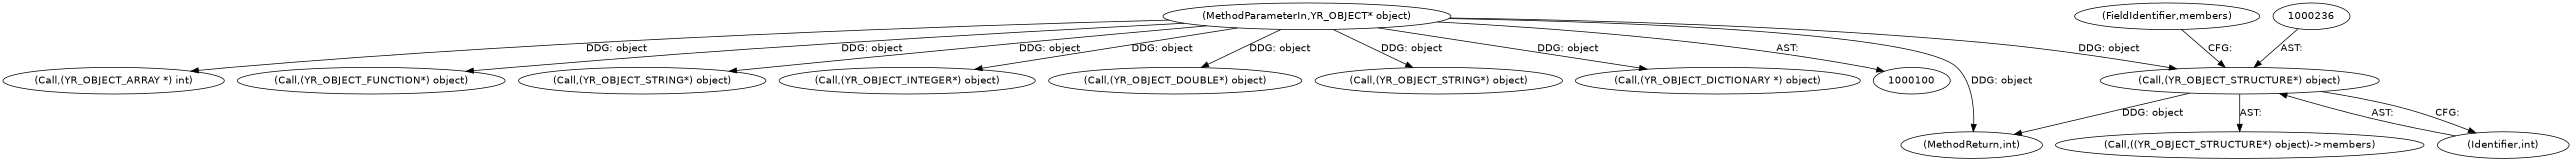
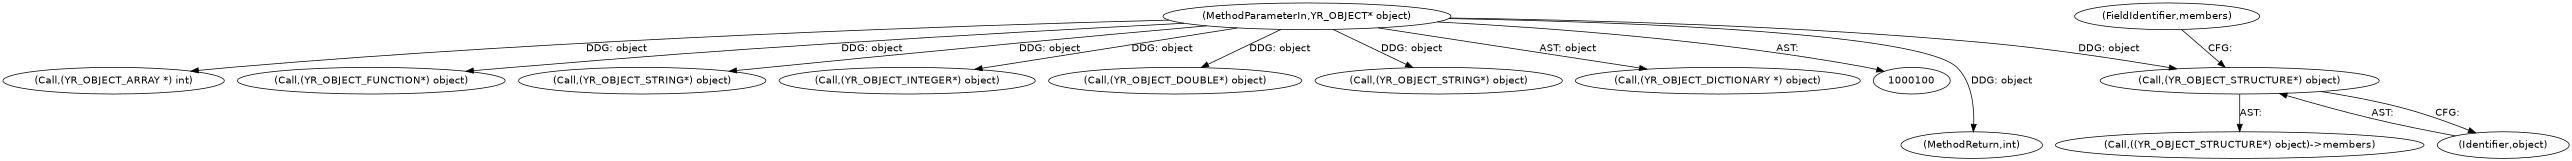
  digraph {
    fontname="DejaVu Sans"
    node [fontname="DejaVu Sans"]
    edge [fontname="DejaVu Sans"]
    n1 [label="(Call,(YR_OBJECT_STRUCTURE*) object)"]
-   n2 [label="(Identifier,int)"]
+   n2 [label="(Identifier,object)"]
    n3 [label="(Call,((YR_OBJECT_STRUCTURE*) object)->members)"]
    n4 [label="(MethodReturn,int)"]
    n5 [label="(MethodParameterIn,YR_OBJECT* object)"]
    n6 [label="(Call,(YR_OBJECT_ARRAY *) int)"]
    n7 [label="(Call,(YR_OBJECT_FUNCTION*) object)"]
    n8 [label="(Call,(YR_OBJECT_STRING*) object)"]
    n9 [label="(Call,(YR_OBJECT_INTEGER*) object)"]
    n10 [label="(Call,(YR_OBJECT_DOUBLE*) object)"]
    n11 [label="(Call,(YR_OBJECT_STRING*) object)"]
    n12 [label="(Call,(YR_OBJECT_DICTIONARY *) object)"]
    1000100
    n14 [label="(FieldIdentifier,members)"]
-   1000236
    n1 -> n2 [label="CFG: "]
    n1 -> n3 [label="AST: "]
-   n1 -> n4 [label="DDG: object"]
    n2 -> n1 [label="AST: "]
    n5 -> n1 [label="DDG: object"]
    n5 -> n4 [label="DDG: object"]
    n5 -> n6 [label="DDG: object"]
    n5 -> n7 [label="DDG: object"]
    n5 -> n8 [label="DDG: object"]
    n5 -> n9 [label="DDG: object"]
    n5 -> n10 [label="DDG: object"]
    n5 -> n11 [label="DDG: object"]
-   n5 -> n12 [label="DDG: object"]
+   n5 -> n12 [label="AST: object"]
    n5 -> 1000100 [label="AST: "]
    n14 -> n1 [label="CFG: "]
-   1000236 -> n1 [label="AST: "]
  }
